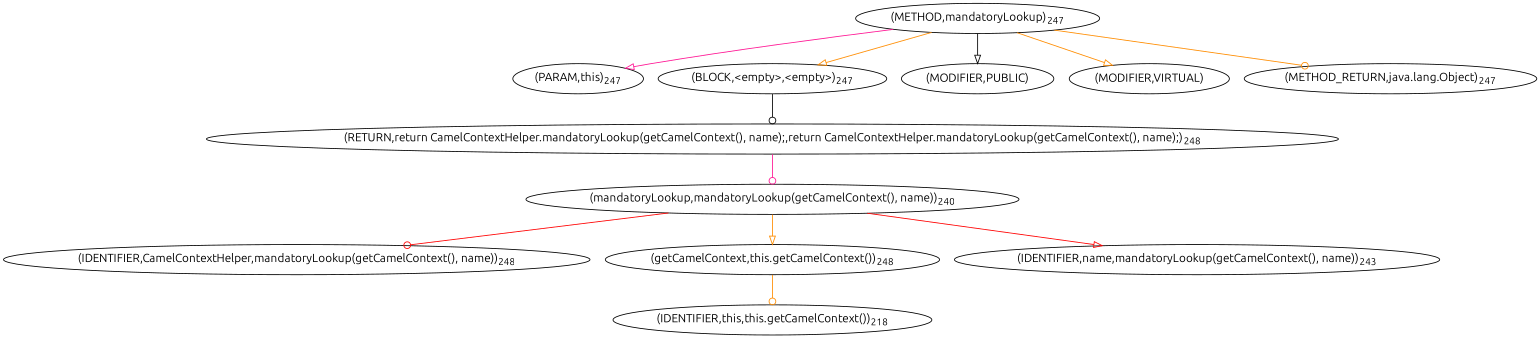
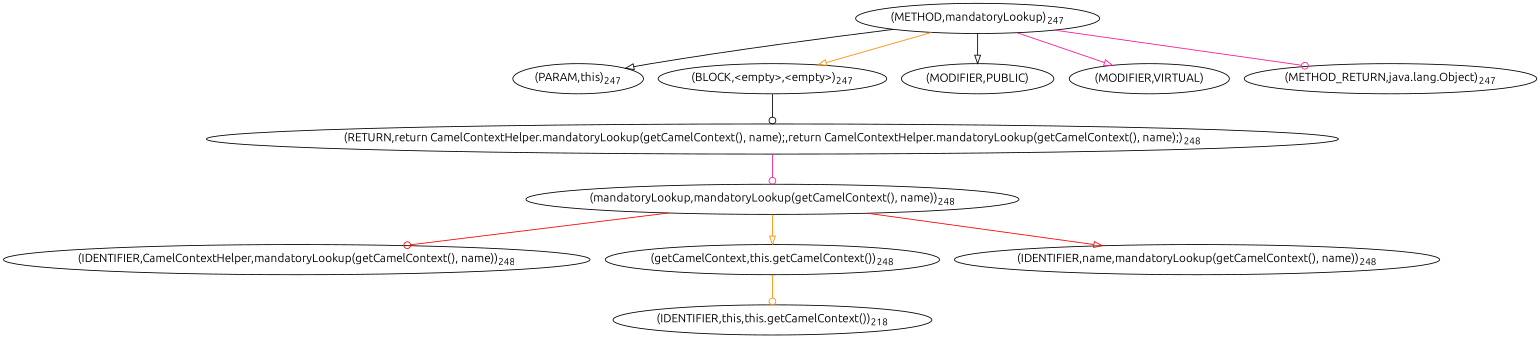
  digraph {
    fontname=Ubuntu
    node [fontname=Ubuntu]
    edge [arrowhead=onormal color=darkorange fontname=Ubuntu]
    n1 [label=<(METHOD,mandatoryLookup)<SUB>247</SUB>>]
    n2 [label=<(PARAM,this)<SUB>247</SUB>>]
    n3 [label=<(BLOCK,&lt;empty&gt;,&lt;empty&gt;)<SUB>247</SUB>>]
    n4 [label=<(MODIFIER,PUBLIC)>]
    n5 [label=<(MODIFIER,VIRTUAL)>]
    n6 [label=<(METHOD_RETURN,java.lang.Object)<SUB>247</SUB>>]
    n7 [label=<(RETURN,return CamelContextHelper.mandatoryLookup(getCamelContext(), name);,return CamelContextHelper.mandatoryLookup(getCamelContext(), name);)<SUB>248</SUB>>]
-   n8 [label=<(mandatoryLookup,mandatoryLookup(getCamelContext(), name))<SUB>240</SUB>>]
+   n8 [label=<(mandatoryLookup,mandatoryLookup(getCamelContext(), name))<SUB>248</SUB>>]
    n9 [label=<(IDENTIFIER,CamelContextHelper,mandatoryLookup(getCamelContext(), name))<SUB>248</SUB>>]
    n10 [label=<(getCamelContext,this.getCamelContext())<SUB>248</SUB>>]
-   n11 [label=<(IDENTIFIER,name,mandatoryLookup(getCamelContext(), name))<SUB>243</SUB>>]
+   n11 [label=<(IDENTIFIER,name,mandatoryLookup(getCamelContext(), name))<SUB>248</SUB>>]
    n12 [label=<(IDENTIFIER,this,this.getCamelContext())<SUB>218</SUB>>]
-   n1 -> n2 [color=deeppink]
+   n1 -> n2 [color=black]
    n1 -> n3
    n1 -> n4 [color=black]
-   n1 -> n5
-   n1 -> n6 [arrowhead=odot]
+   n1 -> n5 [color=deeppink]
+   n1 -> n6 [arrowhead=odot color=deeppink]
    n3 -> n7 [arrowhead=odot color=black]
    n7 -> n8 [arrowhead=odot color=deeppink]
    n8 -> n9 [arrowhead=odot color=red]
    n8 -> n10
    n8 -> n11 [color=red]
    n10 -> n12 [arrowhead=odot]
  }
